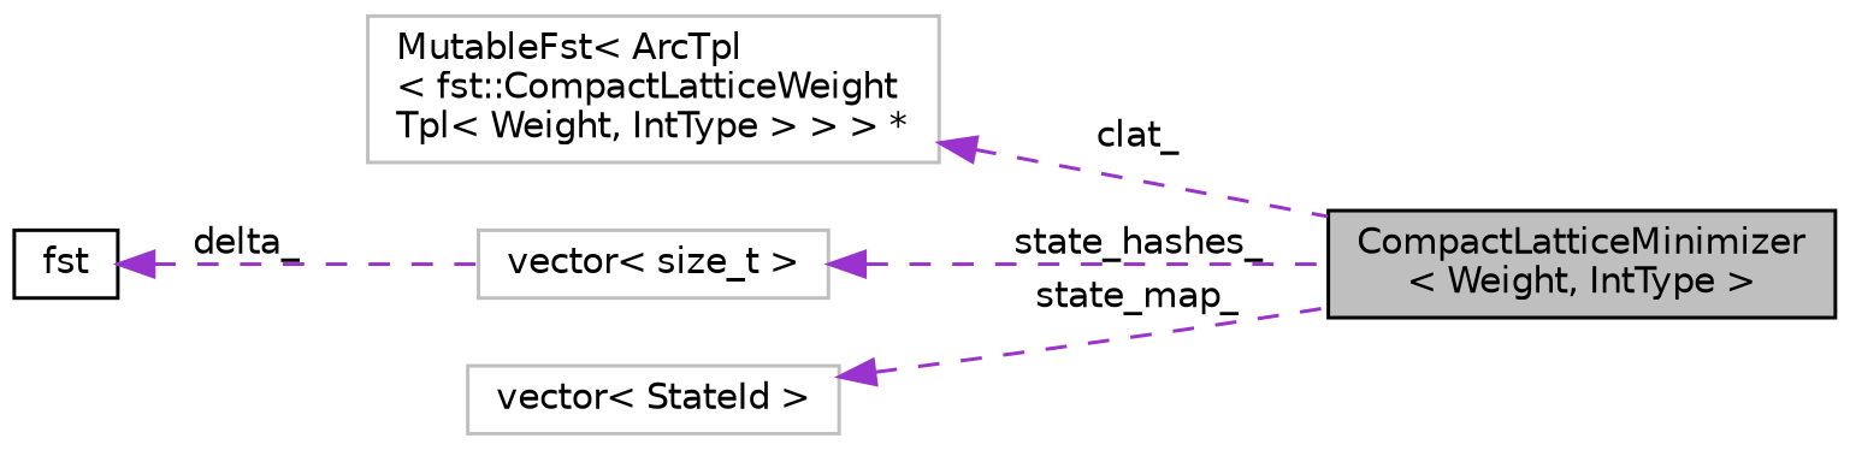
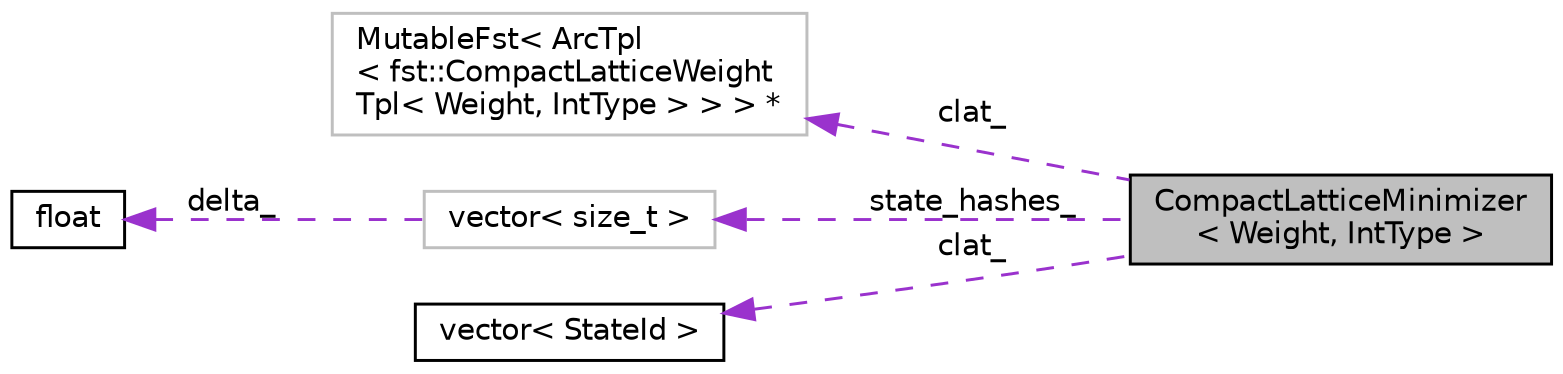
  digraph {
    rankdir=LR
    node [color=grey75 fillcolor=white fontname=Helvetica fontsize=10 shape=record style=filled]
    edge [color=darkorchid3 dir=back fontname=Helvetica fontsize=10 labelfontname=Helvetica labelfontsize=10 style=dashed]
    n1 [color=black fillcolor=grey75 fontcolor=black height=0.2 label="CompactLatticeMinimizer\l\< Weight, IntType \>" width=0.4]
    n2 [height=0.2 label="MutableFst\< ArcTpl\l\< fst::CompactLatticeWeight\lTpl\< Weight, IntType \> \> \> *" width=0.4]
-   n3 [color=black height=0.2 label=fst width=0.4]
+   n3 [color=black height=0.2 label=float width=0.4]
    n4 [height=0.2 label="vector\< size_t \>" width=0.4]
-   n5 [height=0.2 label="vector\< StateId \>" width=0.4]
+   n5 [color=black height=0.2 label="vector\< StateId \>" width=0.4]
    n2 -> n1 [label=" clat_"]
    n3 -> n4 [label=" delta_"]
    n4 -> n1 [label=" state_hashes_"]
-   n5 -> n1 [label=" state_map_"]
+   n5 -> n1 [label=" clat_"]
  }
